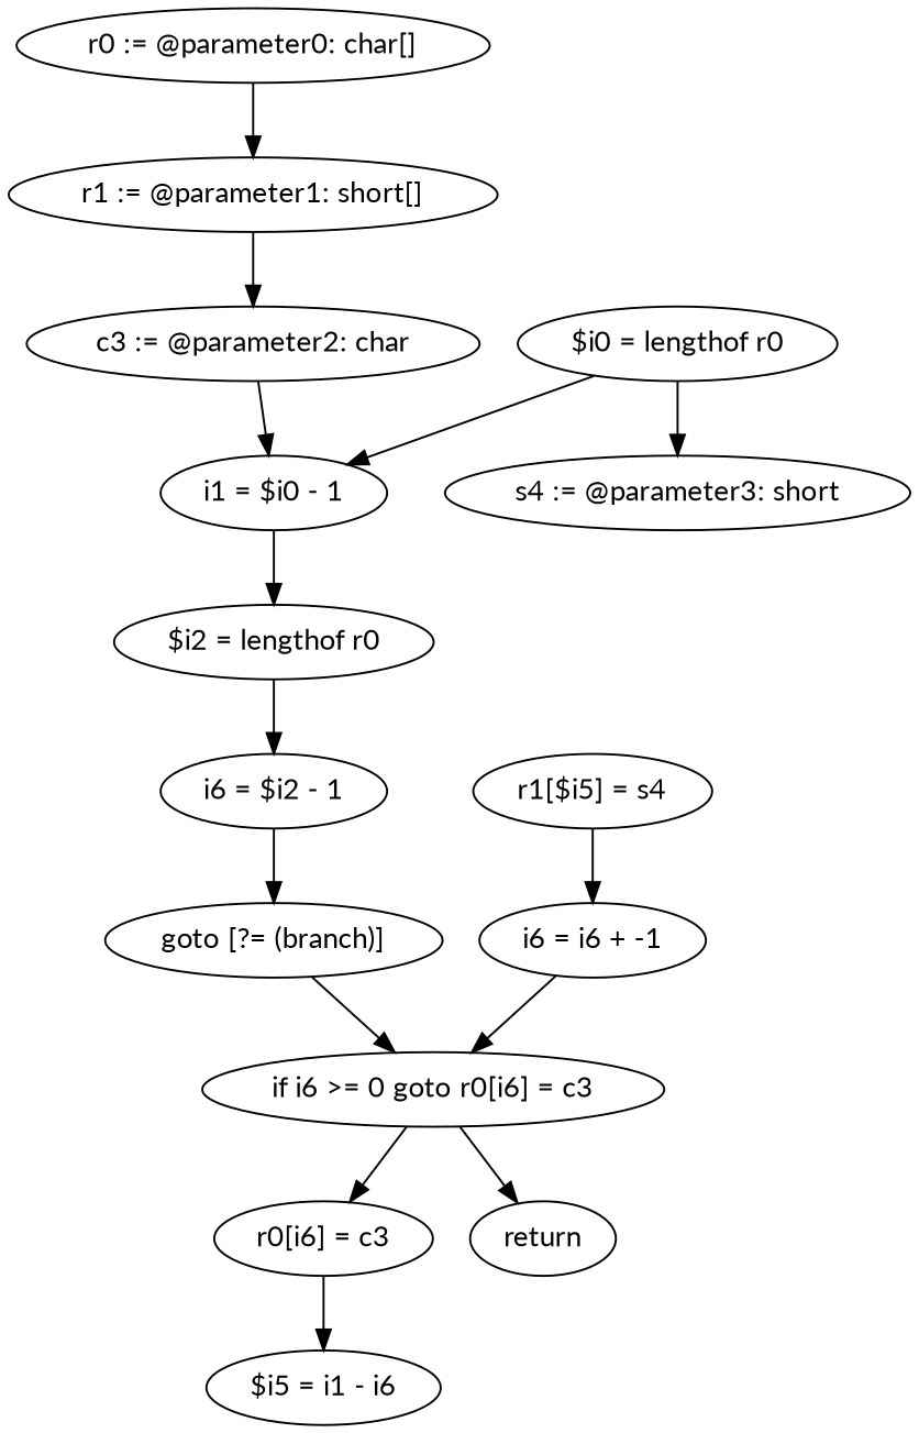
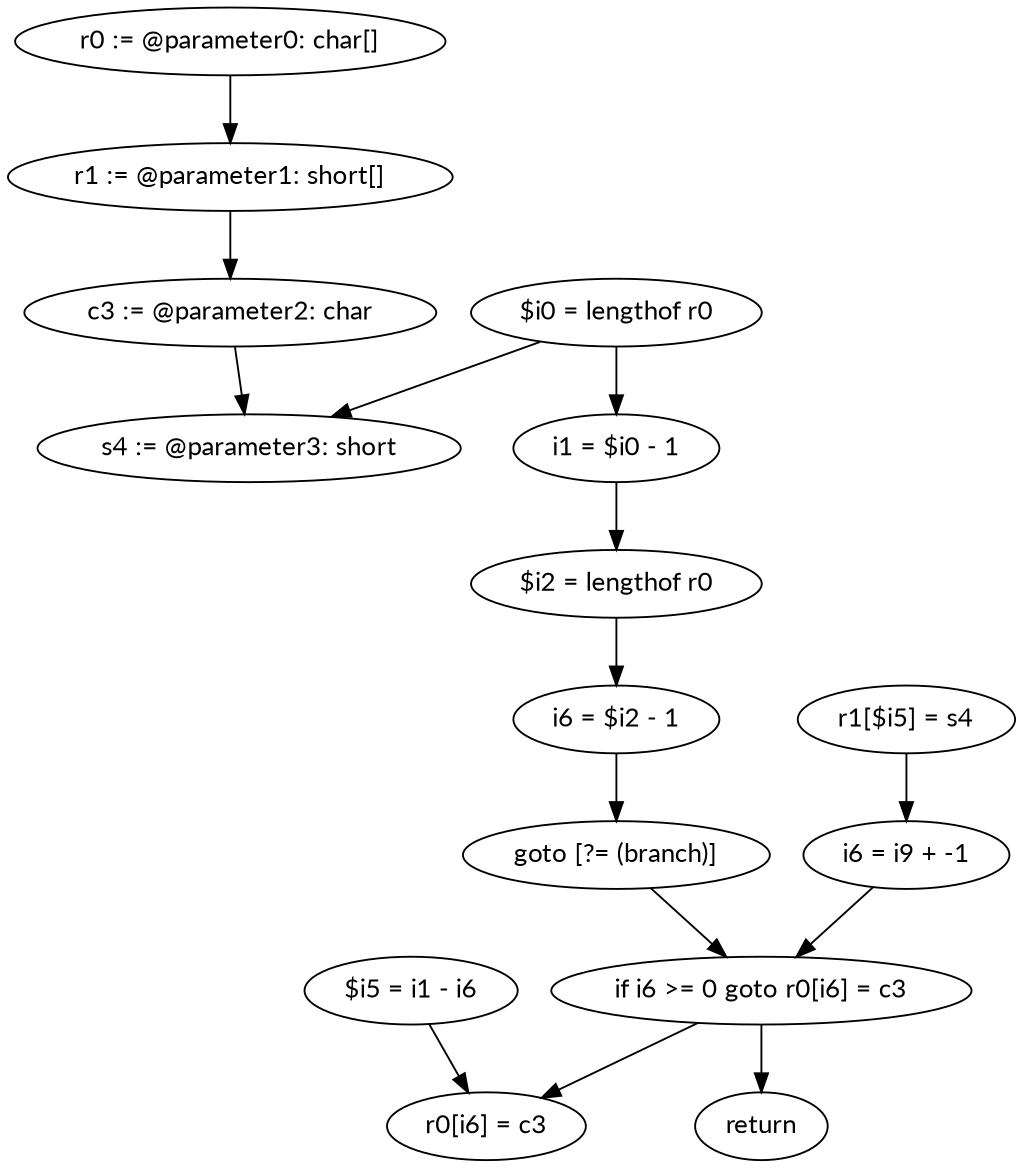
  digraph {
    fontname=Lato
    node [fontname=Lato]
    edge [fontname=Lato]
    "r0 := @parameter0: char[]"
    "r1 := @parameter1: short[]"
    "c3 := @parameter2: char"
    "s4 := @parameter3: short"
    "$i0 = lengthof r0"
    "i1 = $i0 - 1"
    "$i2 = lengthof r0"
    "i6 = $i2 - 1"
    "goto [?= (branch)]"
    "if i6 >= 0 goto r0[i6] = c3"
    "r0[i6] = c3"
    return
    "$i5 = i1 - i6"
    "r1[$i5] = s4"
-   "i6 = i6 + -1"
+   "i6 = i6 + -1" [label="i6 = i9 + -1"]
    "r0 := @parameter0: char[]" -> "r1 := @parameter1: short[]"
    "r1 := @parameter1: short[]" -> "c3 := @parameter2: char"
-   "c3 := @parameter2: char" -> "i1 = $i0 - 1"
+   "c3 := @parameter2: char" -> "s4 := @parameter3: short"
    "$i0 = lengthof r0" -> "s4 := @parameter3: short"
    "$i0 = lengthof r0" -> "i1 = $i0 - 1"
    "i1 = $i0 - 1" -> "$i2 = lengthof r0"
    "$i2 = lengthof r0" -> "i6 = $i2 - 1"
    "i6 = $i2 - 1" -> "goto [?= (branch)]"
    "goto [?= (branch)]" -> "if i6 >= 0 goto r0[i6] = c3"
    "if i6 >= 0 goto r0[i6] = c3" -> "r0[i6] = c3"
    "if i6 >= 0 goto r0[i6] = c3" -> return
-   "r0[i6] = c3" -> "$i5 = i1 - i6"
+   "$i5 = i1 - i6" -> "r0[i6] = c3"
    "r1[$i5] = s4" -> "i6 = i6 + -1"
    "i6 = i6 + -1" -> "if i6 >= 0 goto r0[i6] = c3"
  }
